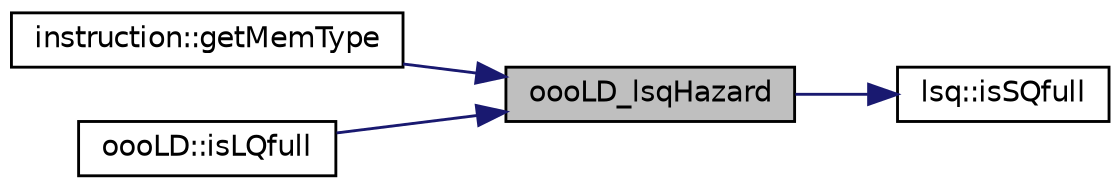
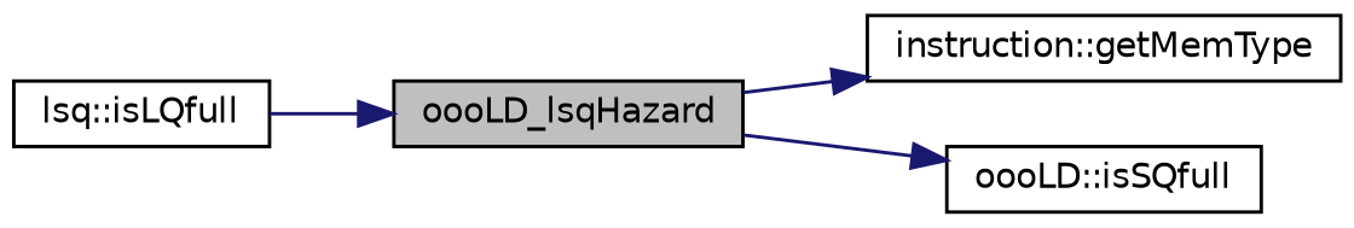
  digraph {
    rankdir=LR
    node [color=black fillcolor=white fontname=Helvetica fontsize=10 shape=record style=filled]
    edge [color=midnightblue fontname=Helvetica fontsize=10 labelfontname=Helvetica labelfontsize=10 style=solid]
    n1 [fillcolor=grey75 fontcolor=black height=0.2 label=oooLD_lsqHazard width=0.4]
    n2 [height=0.2 label="instruction::getMemType" width=0.4]
-   n3 [height=0.2 label="lsq::isSQfull" width=0.4]
-   n4 [height=0.2 label="oooLD::isLQfull" width=0.4]
-   n2 -> n1
+   n3 [height=0.2 label="oooLD::isSQfull" width=0.4]
+   n4 [height=0.2 label="lsq::isLQfull" width=0.4]
+   n1 -> n2
    n1 -> n3
    n4 -> n1
  }
